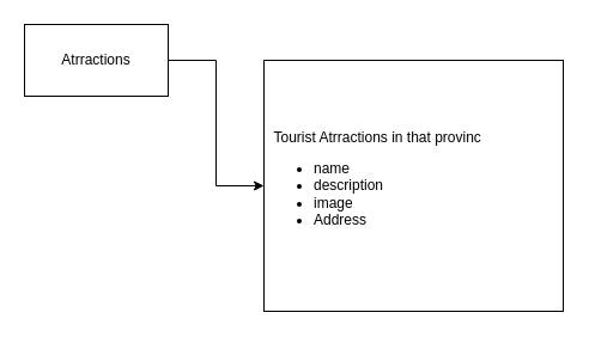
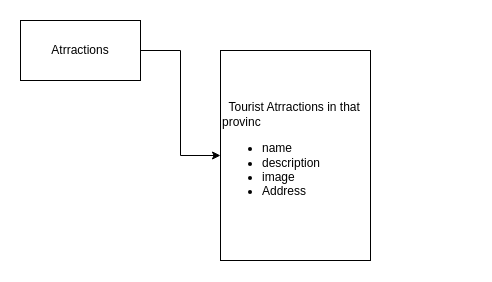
  <mxCell id="0" />
  <mxCell id="1" parent="0" />
  <mxCell id="2" value="" style="edgeStyle=orthogonalEdgeStyle;rounded=0;orthogonalLoop=1;jettySize=auto;html=1;" parent="1" source="3" target="4" edge="1"><mxGeometry relative="1" as="geometry" /></mxCell>
  <mxCell id="3" value="Atrractions" style="rounded=0;whiteSpace=wrap;html=1;" parent="1" vertex="1"><mxGeometry x="20" y="20" width="120" height="60" as="geometry" /></mxCell>
- <mxCell id="4" value="&amp;nbsp; Tourist Atrractions in that provinc&lt;br&gt;&lt;ul&gt;&lt;li&gt;name&lt;/li&gt;&lt;li&gt;description&lt;/li&gt;&lt;li&gt;image&lt;/li&gt;&lt;li&gt;Address&amp;nbsp;&amp;nbsp;&lt;/li&gt;&lt;/ul&gt;" style="whiteSpace=wrap;html=1;rounded=0;align=left;" parent="1" vertex="1"><mxGeometry x="220" y="50" width="250" height="210" as="geometry" /></mxCell>
+ <mxCell id="4" value="&amp;nbsp; Tourist Atrractions in that provinc&lt;br&gt;&lt;ul&gt;&lt;li&gt;name&lt;/li&gt;&lt;li&gt;description&lt;/li&gt;&lt;li&gt;image&lt;/li&gt;&lt;li&gt;Address&amp;nbsp;&amp;nbsp;&lt;/li&gt;&lt;/ul&gt;" style="whiteSpace=wrap;html=1;rounded=0;align=left;" parent="1" vertex="1"><mxGeometry x="220" y="50" width="150" height="210" as="geometry" /></mxCell>
